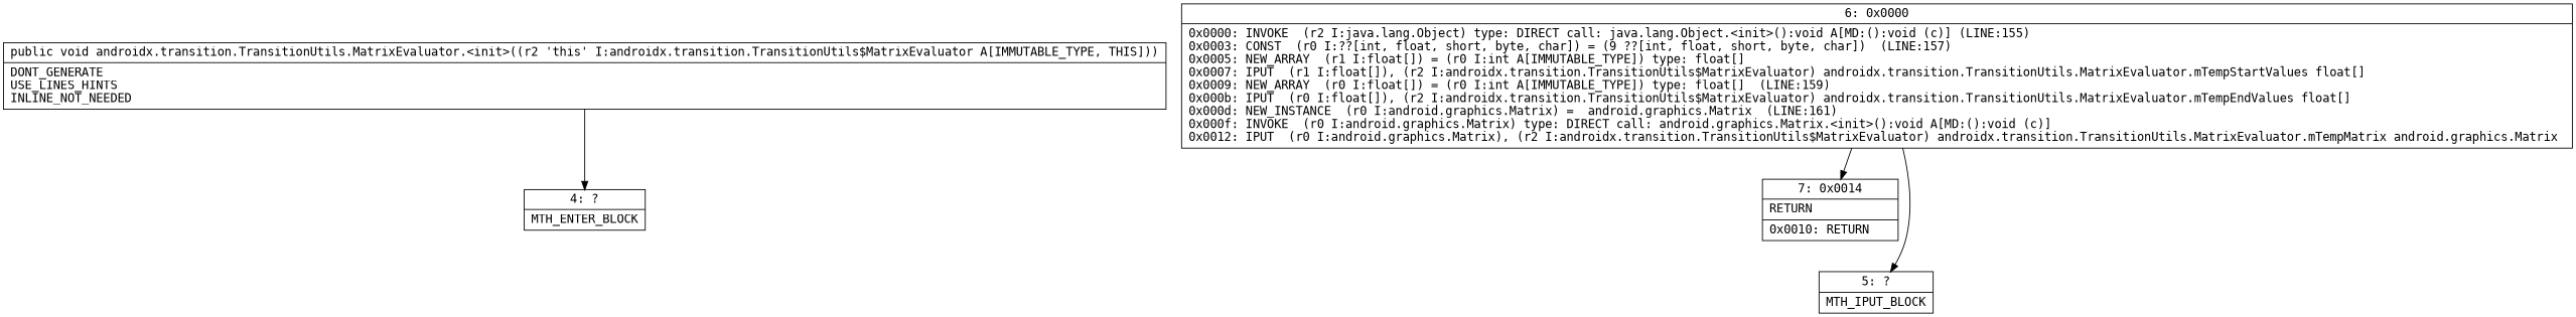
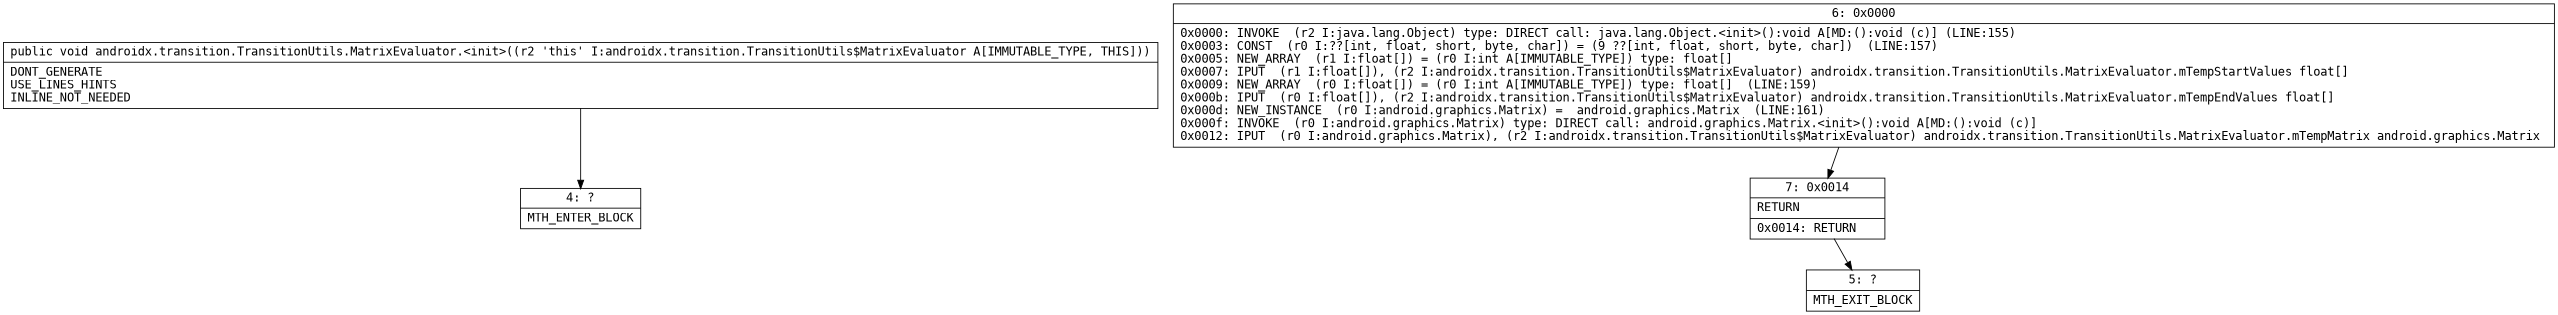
  digraph {
    fontname="DejaVu Sans Mono"
    node [fontname="DejaVu Sans Mono" shape=record]
    edge [fontname="DejaVu Sans Mono"]
    n1 [label="{4\:\ ?|MTH_ENTER_BLOCK\l}"]
    n2 [label="{6\:\ 0x0000|0x0000: INVOKE  (r2 I:java.lang.Object) type: DIRECT call: java.lang.Object.\<init\>():void A[MD:():void (c)] (LINE:155)\l0x0003: CONST  (r0 I:??[int, float, short, byte, char]) = (9 ??[int, float, short, byte, char])  (LINE:157)\l0x0005: NEW_ARRAY  (r1 I:float[]) = (r0 I:int A[IMMUTABLE_TYPE]) type: float[] \l0x0007: IPUT  (r1 I:float[]), (r2 I:androidx.transition.TransitionUtils$MatrixEvaluator) androidx.transition.TransitionUtils.MatrixEvaluator.mTempStartValues float[] \l0x0009: NEW_ARRAY  (r0 I:float[]) = (r0 I:int A[IMMUTABLE_TYPE]) type: float[]  (LINE:159)\l0x000b: IPUT  (r0 I:float[]), (r2 I:androidx.transition.TransitionUtils$MatrixEvaluator) androidx.transition.TransitionUtils.MatrixEvaluator.mTempEndValues float[] \l0x000d: NEW_INSTANCE  (r0 I:android.graphics.Matrix) =  android.graphics.Matrix  (LINE:161)\l0x000f: INVOKE  (r0 I:android.graphics.Matrix) type: DIRECT call: android.graphics.Matrix.\<init\>():void A[MD:():void (c)]\l0x0012: IPUT  (r0 I:android.graphics.Matrix), (r2 I:androidx.transition.TransitionUtils$MatrixEvaluator) androidx.transition.TransitionUtils.MatrixEvaluator.mTempMatrix android.graphics.Matrix \l}"]
-   n3 [label="{7\:\ 0x0014|RETURN\l|0x0010: RETURN   \l}"]
-   n4 [label="{5\:\ ?|MTH_IPUT_BLOCK\l}"]
+   n3 [label="{7\:\ 0x0014|RETURN\l|0x0014: RETURN   \l}"]
+   n4 [label="{5\:\ ?|MTH_EXIT_BLOCK\l}"]
    n5 [label="{public void androidx.transition.TransitionUtils.MatrixEvaluator.\<init\>((r2 'this' I:androidx.transition.TransitionUtils$MatrixEvaluator A[IMMUTABLE_TYPE, THIS]))  | DONT_GENERATE\lUSE_LINES_HINTS\lINLINE_NOT_NEEDED\l}"]
    n2 -> n3
-   n2 -> n4
+   n3 -> n4
    n5 -> n1
  }
